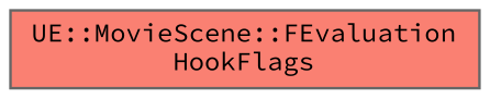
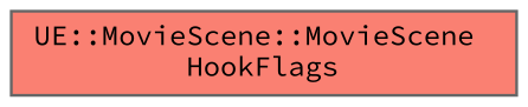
  digraph {
    rankdir=LR
    fontname="Source Code Pro"
-   n1 [color=grey40 fillcolor=salmon fontname="Source Code Pro" fontsize=10 height=0.2 label="UE::MovieScene::FEvaluation\lHookFlags" shape=box style=filled width=0.4]
+   n1 [color=grey40 fillcolor=salmon fontname="Source Code Pro" fontsize=10 height=0.2 label="UE::MovieScene::MovieScene\lHookFlags" shape=box style=filled width=0.4]
  }
